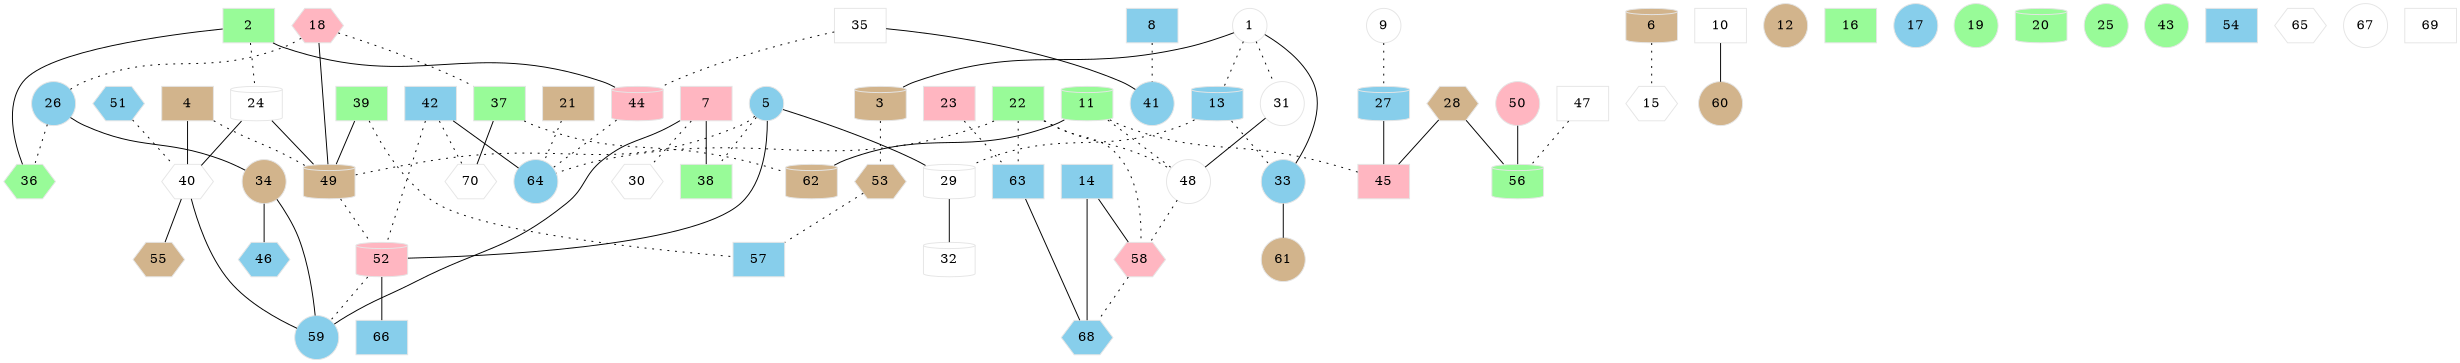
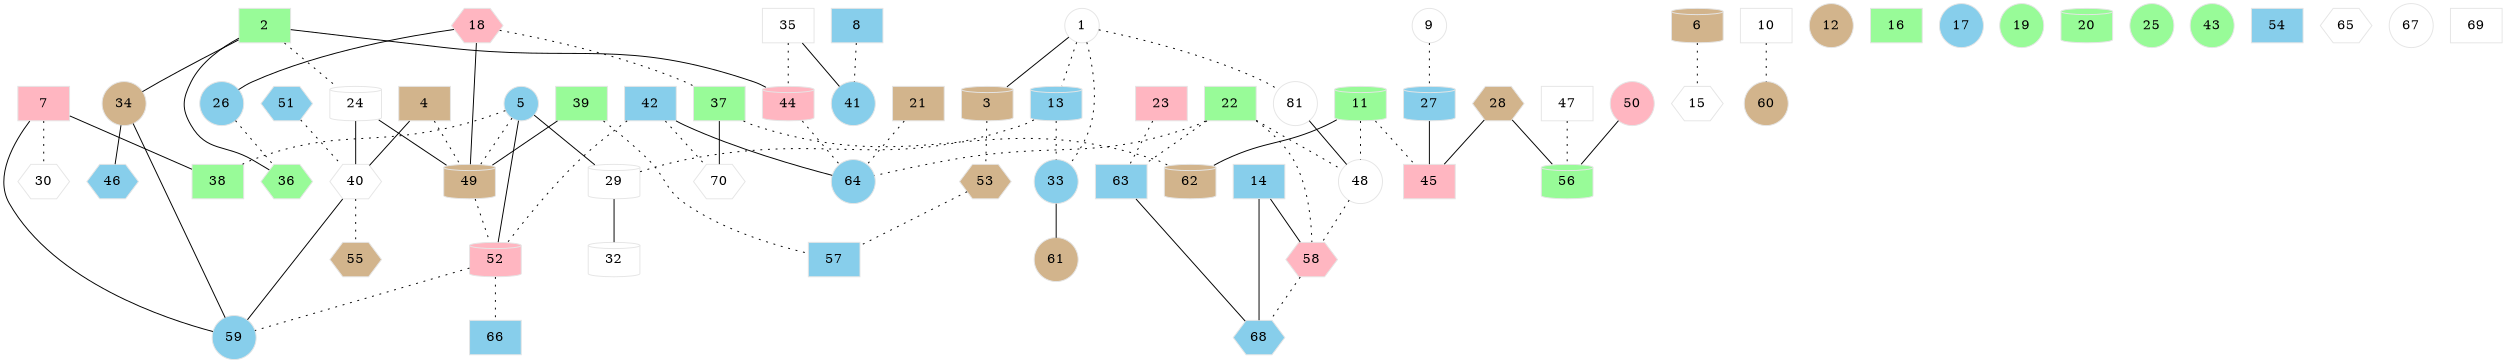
  graph {
    node [color=gray90 fillcolor=skyblue shape=box style=filled]
    edge [style=dotted]
    1 [fillcolor=white shape=circle]
    3 [fillcolor=tan shape=cylinder]
    13 [shape=cylinder]
-   31 [fillcolor=white shape=circle]
+   31 [fillcolor=white shape=circle label=81]
    33 [shape=circle]
    53 [fillcolor=tan shape=hexagon]
    29 [fillcolor=white shape=cylinder]
    48 [fillcolor=white shape=circle]
    61 [fillcolor=tan shape=circle]
    2 [fillcolor=palegreen]
    24 [fillcolor=white shape=cylinder]
    34 [fillcolor=tan shape=circle]
    36 [fillcolor=palegreen shape=hexagon]
    44 [fillcolor=lightpink shape=cylinder]
    40 [fillcolor=white shape=hexagon]
    49 [fillcolor=tan shape=cylinder]
    59 [shape=circle]
    46 [shape=hexagon]
    64 [shape=circle]
    57
    4 [fillcolor=tan]
    55 [fillcolor=tan shape=hexagon]
    52 [fillcolor=lightpink shape=cylinder]
    5 [shape=circle]
    38 [fillcolor=palegreen]
    32 [fillcolor=white shape=cylinder]
    66
    6 [fillcolor=tan shape=cylinder]
    15 [fillcolor=white shape=hexagon]
    7 [fillcolor=lightpink]
    30 [fillcolor=white shape=hexagon]
    8
    41 [shape=circle]
    9 [fillcolor=white shape=circle]
    27 [shape=cylinder]
    45 [fillcolor=lightpink]
    60 [fillcolor=tan shape=circle]
    10 [fillcolor=white]
    11 [fillcolor=palegreen shape=cylinder]
    62 [fillcolor=tan shape=cylinder]
    58 [fillcolor=lightpink shape=hexagon]
    12 [fillcolor=tan shape=circle]
    14
    68 [shape=hexagon]
    16 [fillcolor=palegreen]
    17 [shape=circle]
    18 [fillcolor=lightpink shape=hexagon]
    26 [shape=circle]
    37 [fillcolor=palegreen]
    70 [fillcolor=white shape=hexagon]
    19 [fillcolor=palegreen shape=circle]
    20 [fillcolor=palegreen shape=cylinder]
    21 [fillcolor=tan]
    22 [fillcolor=palegreen]
    63
    23 [fillcolor=lightpink]
    25 [fillcolor=palegreen shape=circle]
    28 [fillcolor=tan shape=hexagon]
    56 [fillcolor=palegreen shape=cylinder]
    35 [fillcolor=white]
    39 [fillcolor=palegreen]
    42
    43 [fillcolor=palegreen shape=circle]
    47 [fillcolor=white]
    50 [fillcolor=lightpink shape=circle]
    51 [shape=hexagon]
    54
    65 [fillcolor=white shape=hexagon]
    67 [fillcolor=white shape=circle]
    69 [fillcolor=white]
    1 -- 3 [style=solid]
    1 -- 13
    1 -- 31
-   1 -- 33 [style=solid]
+   1 -- 33
    3 -- 53
    13 -- 33
    13 -- 29
    31 -- 48 [style=solid]
    33 -- 61 [style=solid]
    53 -- 57
    29 -- 32 [style=solid]
    48 -- 58
    2 -- 24
-   26 -- 34 [style=solid]
+   2 -- 34 [style=solid]
    2 -- 36 [style=solid]
    2 -- 44 [style=solid]
    24 -- 40 [style=solid]
    24 -- 49 [style=solid]
    34 -- 59 [style=solid]
    34 -- 46 [style=solid]
    44 -- 64
    40 -- 59 [style=solid]
-   40 -- 55 [style=solid]
+   40 -- 55
    49 -- 52
    4 -- 40 [style=solid]
    4 -- 49
    52 -- 59
-   52 -- 66 [style=solid]
+   52 -- 66
    5 -- 29 [style=solid]
    5 -- 49
    5 -- 52 [style=solid]
    5 -- 38
    6 -- 15
    7 -- 59 [style=solid]
    7 -- 38 [style=solid]
    7 -- 30
    8 -- 41
    9 -- 27
    27 -- 45 [style=solid]
-   10 -- 60 [style=solid]
+   10 -- 60
    11 -- 48
    11 -- 45
    11 -- 62 [style=solid]
    58 -- 68
    14 -- 58 [style=solid]
    14 -- 68 [style=solid]
    18 -- 49 [style=solid]
-   18 -- 26
+   18 -- 26 [style=solid]
    18 -- 37
    26 -- 36
    37 -- 62
    37 -- 70 [style=solid]
    21 -- 64
    22 -- 48
    22 -- 64
    22 -- 58
    22 -- 63
    63 -- 68 [style=solid]
    23 -- 63
    28 -- 45 [style=solid]
    28 -- 56 [style=solid]
    35 -- 44
    35 -- 41 [style=solid]
    39 -- 49 [style=solid]
    39 -- 57
    42 -- 64 [style=solid]
    42 -- 52
    42 -- 70
    47 -- 56
    50 -- 56 [style=solid]
    51 -- 40
  }
